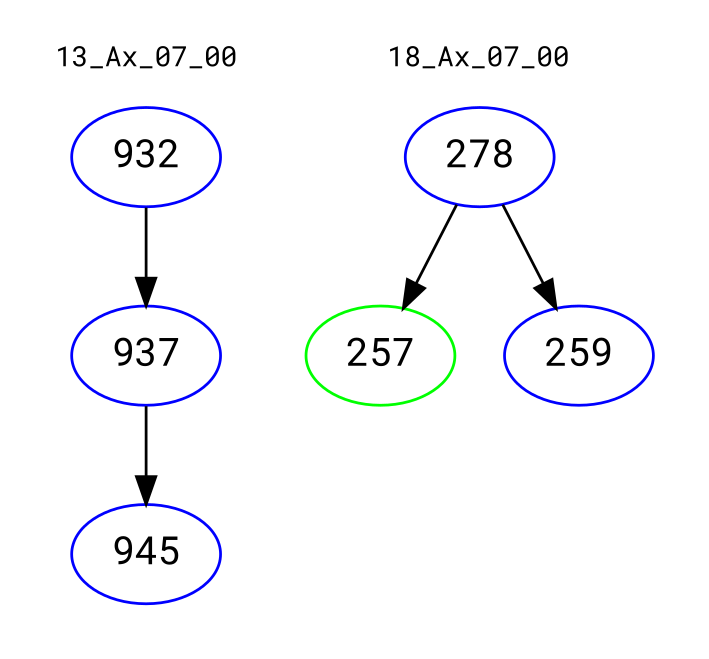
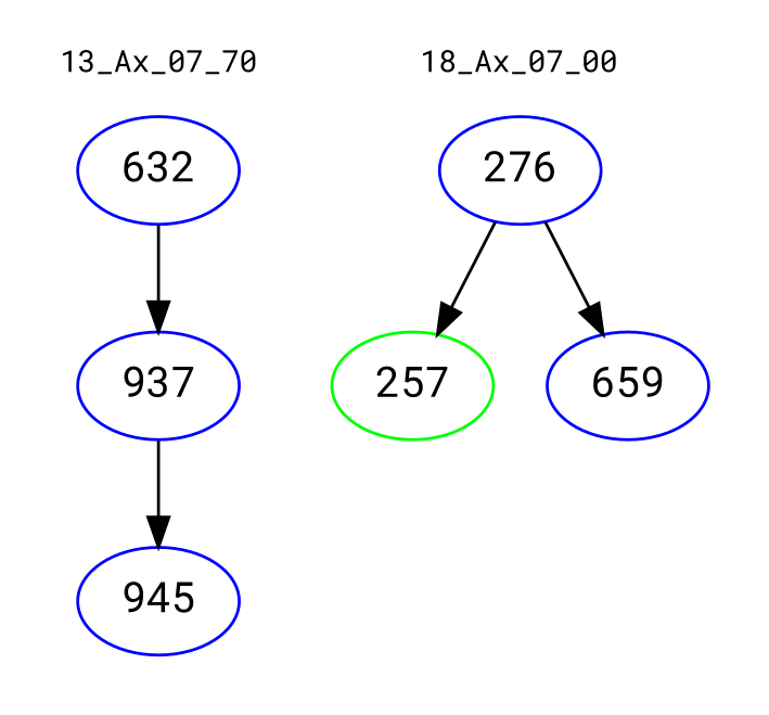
  digraph {
    fontname="Roboto Mono"
    node [color=blue fontname="Roboto Mono"]
    edge [color=black fontname="Roboto Mono"]
    n1 [label=937]
-   n2 [label=932]
+   n2 [label=632]
    n3 [label=945]
-   n4 [label=278]
+   n4 [label=276]
    n5 [color=green label=257]
-   n6 [label=259]
+   n6 [label=659]
    subgraph cluster_1 {
      color=white
      fontsize=10
-     label="13_Ax_07_00"
+     label="13_Ax_07_70"
      n1
      n2
      n3
    }
    subgraph cluster_2 {
      color=white
      fontsize=10
      label="18_Ax_07_00"
      n4
      n5
      n6
    }
    n1 -> n3
    n2 -> n1
    n4 -> n5
    n4 -> n6
  }
